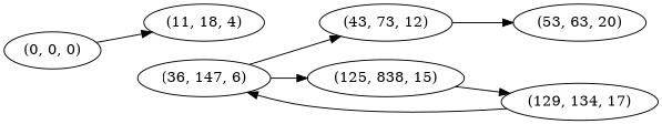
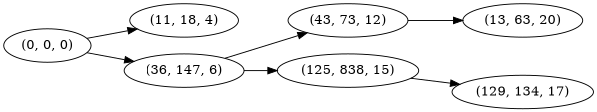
  digraph {
    rankdir=LR
    "(0, 0, 0)"
    "(11, 18, 4)"
    "(36, 147, 6)"
    "(43, 73, 12)"
    n5 [label="(125, 838, 15)"]
-   "(53, 63, 20)"
+   "(53, 63, 20)" [label="(13, 63, 20)"]
    "(129, 134, 17)"
    "(0, 0, 0)" -> "(11, 18, 4)"
-   "(129, 134, 17)" -> "(36, 147, 6)"
+   "(0, 0, 0)" -> "(36, 147, 6)"
    "(36, 147, 6)" -> "(43, 73, 12)"
    "(36, 147, 6)" -> n5
    "(43, 73, 12)" -> "(53, 63, 20)"
    n5 -> "(129, 134, 17)"
  }
